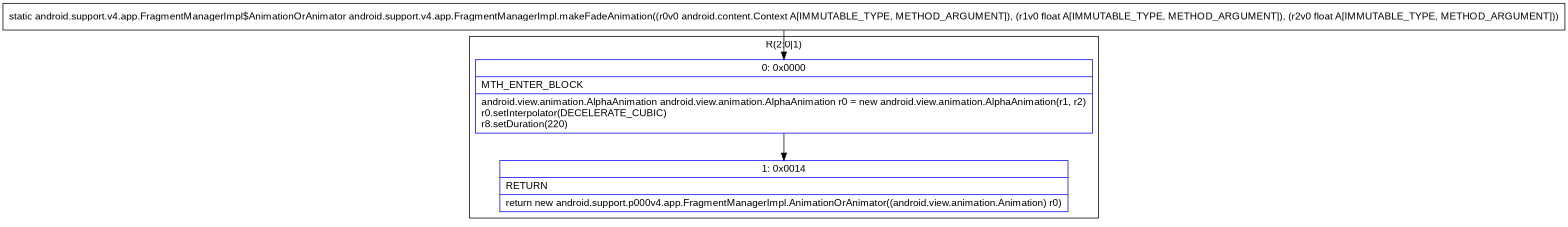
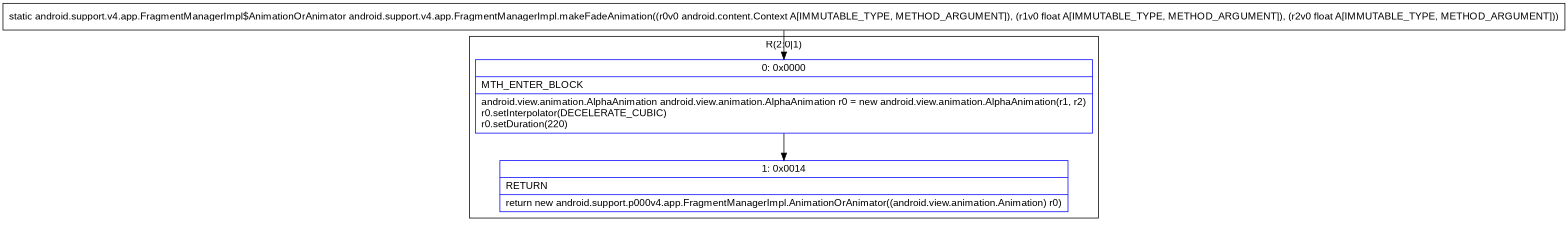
  digraph {
    fontname="Liberation Sans"
    node [color=blue shape=record fontname="Liberation Sans"]
    edge [fontname="Liberation Sans"]
-   n1 [label="{0\:\ 0x0000|MTH_ENTER_BLOCK\l|android.view.animation.AlphaAnimation android.view.animation.AlphaAnimation r0 = new android.view.animation.AlphaAnimation(r1, r2)\lr0.setInterpolator(DECELERATE_CUBIC)\lr8.setDuration(220)\l}"]
+   n1 [label="{0\:\ 0x0000|MTH_ENTER_BLOCK\l|android.view.animation.AlphaAnimation android.view.animation.AlphaAnimation r0 = new android.view.animation.AlphaAnimation(r1, r2)\lr0.setInterpolator(DECELERATE_CUBIC)\lr0.setDuration(220)\l}"]
    n2 [label="{1\:\ 0x0014|RETURN\l|return new android.support.p000v4.app.FragmentManagerImpl.AnimationOrAnimator((android.view.animation.Animation) r0)\l}"]
    n3 [label="{static android.support.v4.app.FragmentManagerImpl$AnimationOrAnimator android.support.v4.app.FragmentManagerImpl.makeFadeAnimation((r0v0 android.content.Context A[IMMUTABLE_TYPE, METHOD_ARGUMENT]), (r1v0 float A[IMMUTABLE_TYPE, METHOD_ARGUMENT]), (r2v0 float A[IMMUTABLE_TYPE, METHOD_ARGUMENT])) }" color=""]
    subgraph cluster_1 {
      label="R(2:0|1)"
      n1
      n2
    }
    n1 -> n2
    n3 -> n1
  }
